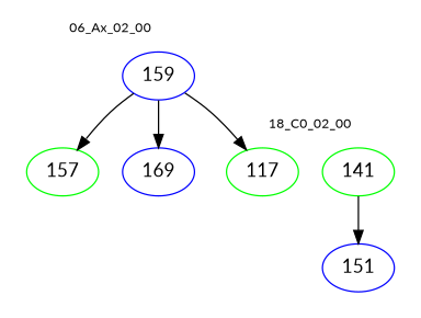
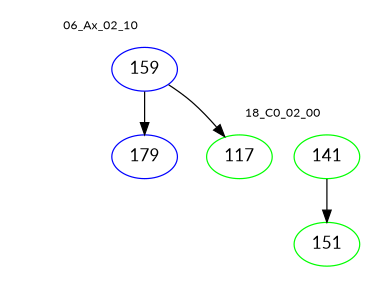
  digraph {
    fontname=Lato
    node [color=blue fontname=Lato]
    edge [color=black fontname=Lato]
    n1 [label=159]
-   n2 [color=green label=157]
-   n3 [label=169]
+   n3 [label=179]
    n4 [color=green label=141]
    n5 [color=green label=117]
-   n6 [label=151]
+   n6 [color=green label=151]
    subgraph cluster_1 {
      color=white
      fontsize=10
-     label="06_Ax_02_00"
+     label="06_Ax_02_10"
      n1
-     n2
      n3
    }
    subgraph cluster_2 {
      color=white
      fontsize=10
      label="18_C0_02_00"
      n4
      n5
      n6
    }
-   n1 -> n2
    n1 -> n3
    n1 -> n5
    n4 -> n6
  }
